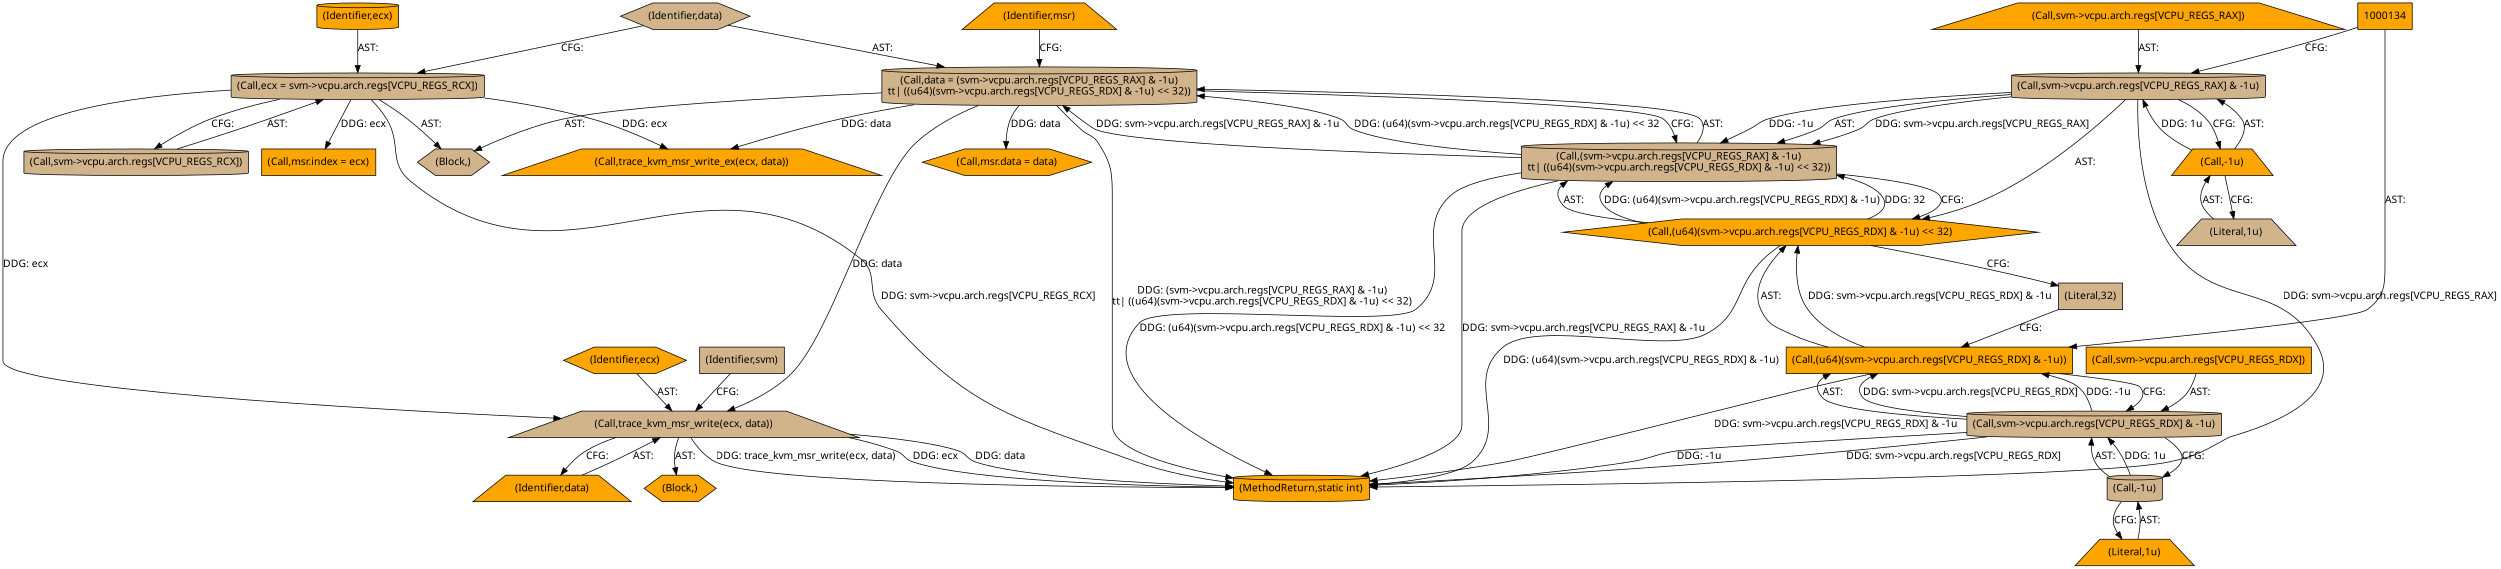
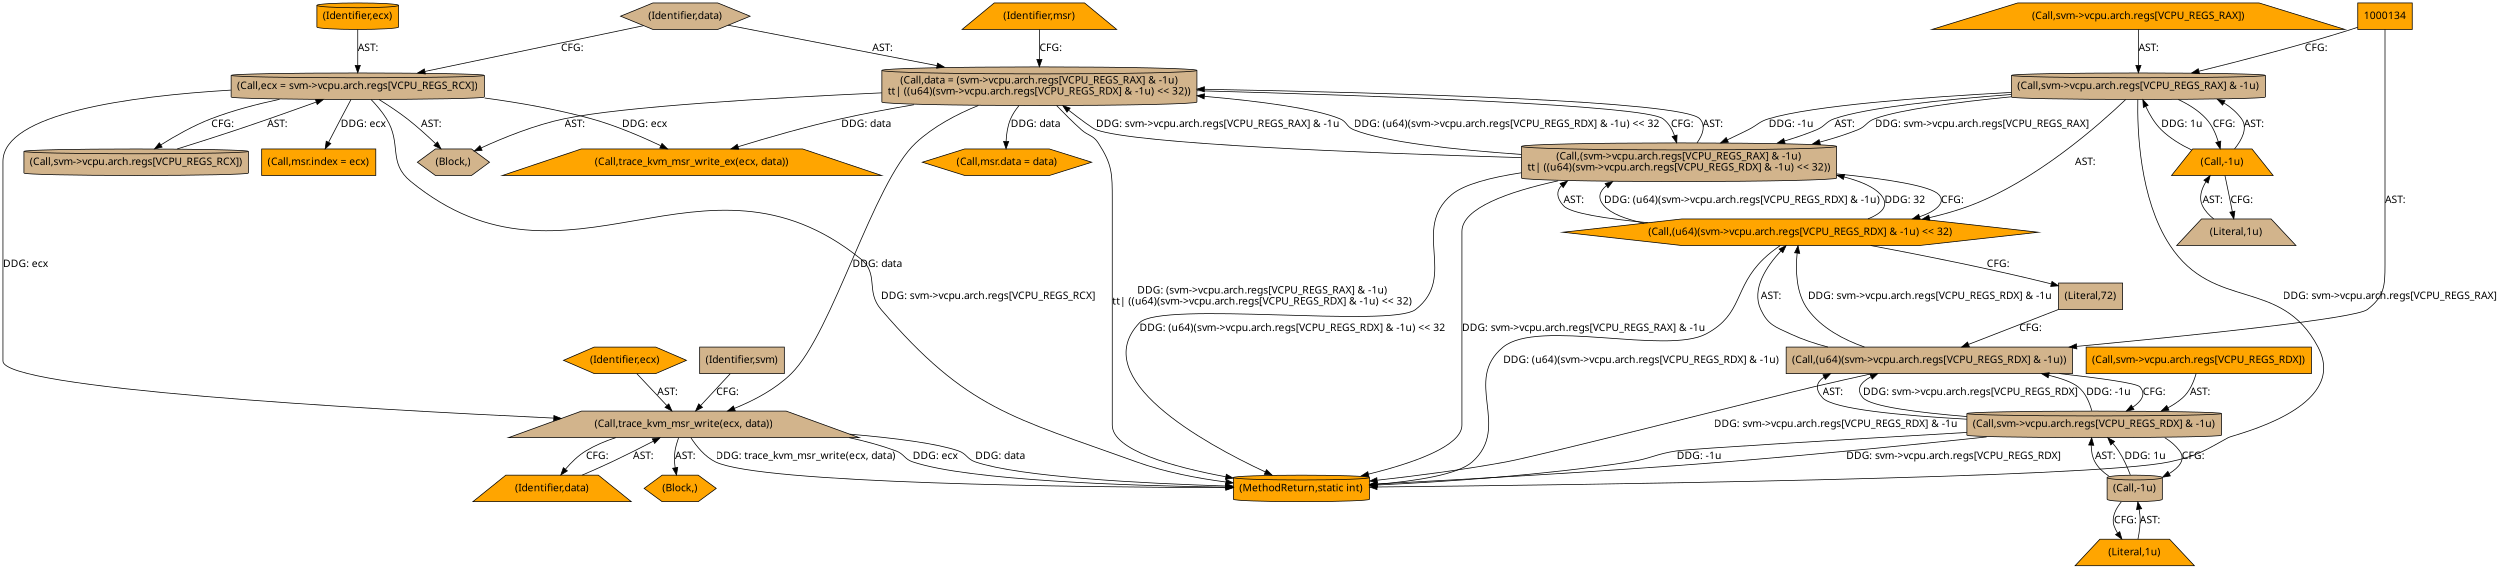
  digraph {
    fontname="Noto Sans"
    node [fillcolor=orange fontname="Noto Sans" shape=cylinder style=filled]
    edge [fontname="Noto Sans"]
    n1 [fillcolor=tan label="(Call,trace_kvm_msr_write(ecx, data))" shape=trapezium]
    n2 [label="(MethodReturn,static int)"]
    n3 [label="(Identifier,data)" shape=trapezium]
    n4 [label="(Block,)" shape=hexagon]
    n5 [fillcolor=tan label="(Call,ecx = svm->vcpu.arch.regs[VCPU_REGS_RCX])"]
    n6 [fillcolor=tan label="(Block,)" shape=hexagon]
    n7 [label="(Call,trace_kvm_msr_write_ex(ecx, data))" shape=trapezium]
    n8 [fillcolor=tan label="(Call,svm->vcpu.arch.regs[VCPU_REGS_RCX])"]
    n9 [label="(Call,msr.index = ecx)" shape=box]
    n10 [fillcolor=tan label="(Call,data = (svm->vcpu.arch.regs[VCPU_REGS_RAX] & -1u)\n\t\t| ((u64)(svm->vcpu.arch.regs[VCPU_REGS_RDX] & -1u) << 32))"]
    n11 [fillcolor=tan label="(Call,(svm->vcpu.arch.regs[VCPU_REGS_RAX] & -1u)\n\t\t| ((u64)(svm->vcpu.arch.regs[VCPU_REGS_RDX] & -1u) << 32))"]
    n12 [label="(Call,msr.data = data)" shape=hexagon]
    n13 [label="(Call,(u64)(svm->vcpu.arch.regs[VCPU_REGS_RDX] & -1u) << 32)" shape=hexagon]
-   n14 [fillcolor=tan label="(Literal,32)" shape=box]
+   n14 [fillcolor=tan label="(Literal,72)" shape=box]
    n15 [fillcolor=tan label="(Call,svm->vcpu.arch.regs[VCPU_REGS_RAX] & -1u)"]
    n16 [label="(Call,-1u)" shape=trapezium]
    n17 [fillcolor=tan label="(Literal,1u)" shape=trapezium]
-   n18 [label="(Call,(u64)(svm->vcpu.arch.regs[VCPU_REGS_RDX] & -1u))" shape=box]
+   n18 [fillcolor=tan label="(Call,(u64)(svm->vcpu.arch.regs[VCPU_REGS_RDX] & -1u))" shape=box]
    n19 [fillcolor=tan label="(Call,svm->vcpu.arch.regs[VCPU_REGS_RDX] & -1u)"]
    n20 [fillcolor=tan label="(Call,-1u)"]
    n21 [label="(Literal,1u)" shape=trapezium]
    n22 [label="(Identifier,ecx)"]
    n23 [label="(Call,svm->vcpu.arch.regs[VCPU_REGS_RDX])" shape=box]
    n24 [fillcolor=tan label="(Identifier,data)" shape=hexagon]
    n25 [label="(Identifier,msr)" shape=trapezium]
    n26 [fillcolor=tan label="(Identifier,svm)" shape=box]
    n27 [label="(Identifier,ecx)" shape=hexagon]
    n28 [label="(Call,svm->vcpu.arch.regs[VCPU_REGS_RAX])" shape=trapezium]
    1000134 [shape=box]
    n1 -> n2 [label="DDG: trace_kvm_msr_write(ecx, data)"]
    n1 -> n2 [label="DDG: ecx"]
    n1 -> n2 [label="DDG: data"]
    n1 -> n3 [label="CFG: "]
    n1 -> n4 [label="AST: "]
    n3 -> n1 [label="AST: "]
    n5 -> n1 [label="DDG: ecx"]
    n5 -> n2 [label="DDG: svm->vcpu.arch.regs[VCPU_REGS_RCX]"]
    n5 -> n6 [label="AST: "]
    n5 -> n7 [label="DDG: ecx"]
    n5 -> n8 [label="CFG: "]
    n5 -> n9 [label="DDG: ecx"]
    n8 -> n5 [label="AST: "]
    n10 -> n1 [label="DDG: data"]
    n10 -> n2 [label="DDG: (svm->vcpu.arch.regs[VCPU_REGS_RAX] & -1u)\n\t\t| ((u64)(svm->vcpu.arch.regs[VCPU_REGS_RDX] & -1u) << 32)"]
    n10 -> n6 [label="AST: "]
    n10 -> n7 [label="DDG: data"]
    n10 -> n11 [label="CFG: "]
    n10 -> n12 [label="DDG: data"]
    n11 -> n2 [label="DDG: (u64)(svm->vcpu.arch.regs[VCPU_REGS_RDX] & -1u) << 32"]
    n11 -> n2 [label="DDG: svm->vcpu.arch.regs[VCPU_REGS_RAX] & -1u"]
    n11 -> n10 [label="AST: "]
    n11 -> n10 [label="DDG: svm->vcpu.arch.regs[VCPU_REGS_RAX] & -1u"]
    n11 -> n10 [label="DDG: (u64)(svm->vcpu.arch.regs[VCPU_REGS_RDX] & -1u) << 32"]
    n11 -> n13 [label="CFG: "]
    n13 -> n2 [label="DDG: (u64)(svm->vcpu.arch.regs[VCPU_REGS_RDX] & -1u)"]
    n13 -> n11 [label="AST: "]
    n13 -> n11 [label="DDG: (u64)(svm->vcpu.arch.regs[VCPU_REGS_RDX] & -1u)"]
    n13 -> n11 [label="DDG: 32"]
    n13 -> n14 [label="CFG: "]
    n14 -> n18 [label="CFG: "]
    n15 -> n2 [label="DDG: svm->vcpu.arch.regs[VCPU_REGS_RAX]"]
    n15 -> n11 [label="AST: "]
    n15 -> n11 [label="DDG: svm->vcpu.arch.regs[VCPU_REGS_RAX]"]
    n15 -> n11 [label="DDG: -1u"]
    n15 -> n13 [label="AST: "]
    n15 -> n16 [label="CFG: "]
    n16 -> n15 [label="AST: "]
    n16 -> n15 [label="DDG: 1u"]
    n16 -> n17 [label="CFG: "]
    n17 -> n16 [label="AST: "]
    n18 -> n2 [label="DDG: svm->vcpu.arch.regs[VCPU_REGS_RDX] & -1u"]
    n18 -> n13 [label="AST: "]
    n18 -> n13 [label="DDG: svm->vcpu.arch.regs[VCPU_REGS_RDX] & -1u"]
    n18 -> n19 [label="CFG: "]
    n19 -> n2 [label="DDG: svm->vcpu.arch.regs[VCPU_REGS_RDX]"]
    n19 -> n2 [label="DDG: -1u"]
    n19 -> n18 [label="AST: "]
    n19 -> n18 [label="DDG: svm->vcpu.arch.regs[VCPU_REGS_RDX]"]
    n19 -> n18 [label="DDG: -1u"]
    n19 -> n20 [label="CFG: "]
    n20 -> n19 [label="AST: "]
    n20 -> n19 [label="DDG: 1u"]
    n20 -> n21 [label="CFG: "]
    n21 -> n20 [label="AST: "]
    n22 -> n5 [label="AST: "]
    n23 -> n19 [label="AST: "]
    n24 -> n5 [label="CFG: "]
    n24 -> n10 [label="AST: "]
    n25 -> n10 [label="CFG: "]
    n26 -> n1 [label="CFG: "]
    n27 -> n1 [label="AST: "]
    n28 -> n15 [label="AST: "]
    1000134 -> n15 [label="CFG: "]
    1000134 -> n18 [label="AST: "]
  }
